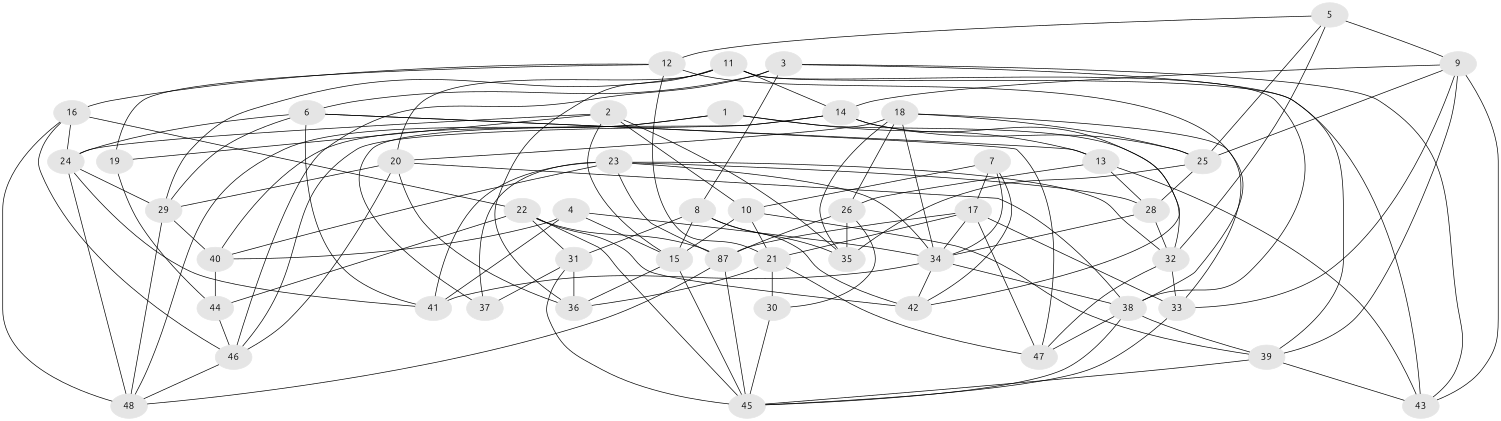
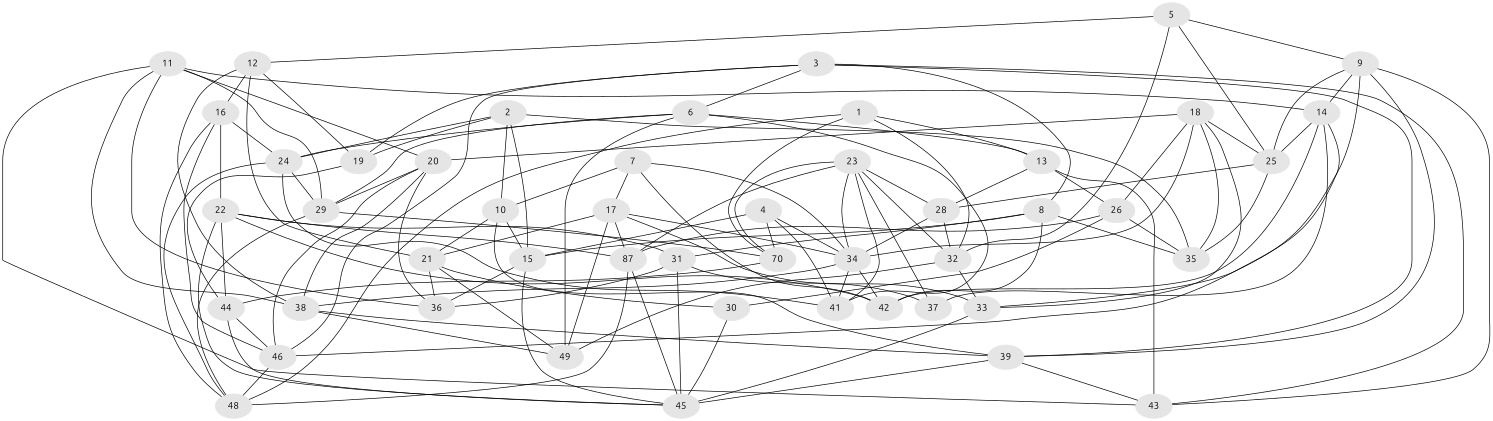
  graph {
    fontname=Ubuntu
    node [color=gray90 fontname=Ubuntu style=filled]
    edge [fontname=Ubuntu weight=1.0]
    1
    13
    32
-   40
+   40 [label=70]
    48
    43
    26
    28
-   47
+   47 [label=49]
    33
    44
    2
    10
    15
    19
    24
    35
    39
    21
    36
    45
    41
    29
    3
    6
    8
    46
    42
    31
    4
    34
    38
    5
    9
    12
    25
    14
    16
    7
    17
    n41 [label=87]
    37
    30
    11
    20
    22
    18
    23
    1 -- 13
    1 -- 32
    1 -- 40
    1 -- 48
    13 -- 43 [weight=2.0]
    13 -- 26
    13 -- 28
    32 -- 47
    32 -- 33
    40 -- 44 [weight=2.0]
    26 -- 35 [weight=2.0]
    26 -- n41
    26 -- 30
    28 -- 32
    28 -- 34 [weight=2.0]
    33 -- 45
-   38 -- 45
+   44 -- 45
    44 -- 46
    2 -- 10 [weight=2.0]
    2 -- 15
    2 -- 19
    2 -- 24
    2 -- 35
    10 -- 15
    10 -- 39
    10 -- 21
    15 -- 36
    15 -- 45
    19 -- 44
    24 -- 48
    24 -- 41
    24 -- 29
    39 -- 43
    39 -- 45
    21 -- 47
    21 -- 36
    21 -- 30
    29 -- 40
    29 -- 48
    3 -- 43
+   3 -- 19
    3 -- 39
    3 -- 6
    3 -- 8
    3 -- 46
    6 -- 13
    6 -- 47
    6 -- 24
    6 -- 41
    6 -- 29
    8 -- 15
    8 -- 35
    8 -- 42 [weight=2.0]
    8 -- 31
    46 -- 48
    31 -- 36 [weight=2.0]
    31 -- 45
    31 -- 37
    4 -- 40
    4 -- 15
    4 -- 41
    4 -- 34
    34 -- 41
    34 -- 42
    34 -- 38
    38 -- 47
    38 -- 39
    5 -- 32
    5 -- 9
    5 -- 12
    5 -- 25
    9 -- 43
    9 -- 33
    9 -- 39
    9 -- 25
    9 -- 14
    12 -- 19
    12 -- 21
    12 -- 38
    12 -- 16 [weight=2.0]
    25 -- 28
    25 -- 35
    14 -- 46
    14 -- 42
    14 -- 25
    14 -- 37
    16 -- 48
    16 -- 24
    16 -- 46
    16 -- 22
    7 -- 10
    7 -- 42
    7 -- 34
    7 -- 17
    17 -- 47
    17 -- 33
    17 -- 21
    17 -- 34
    17 -- n41
    n41 -- 48
    n41 -- 45
    30 -- 45
    11 -- 43
    11 -- 36
    11 -- 29
    11 -- 38
    11 -- 14
    11 -- 20
    20 -- 36
    20 -- 29
    20 -- 46
    20 -- 38
    22 -- 44
    22 -- 45
    22 -- 42
    22 -- 31
    22 -- n41
    18 -- 26
    18 -- 33
    18 -- 35
    18 -- 34
    18 -- 25
    18 -- 20
    23 -- 32
    23 -- 40
    23 -- 28
    23 -- 41 [weight=2.0]
    23 -- 34
    23 -- n41
    23 -- 37
  }
